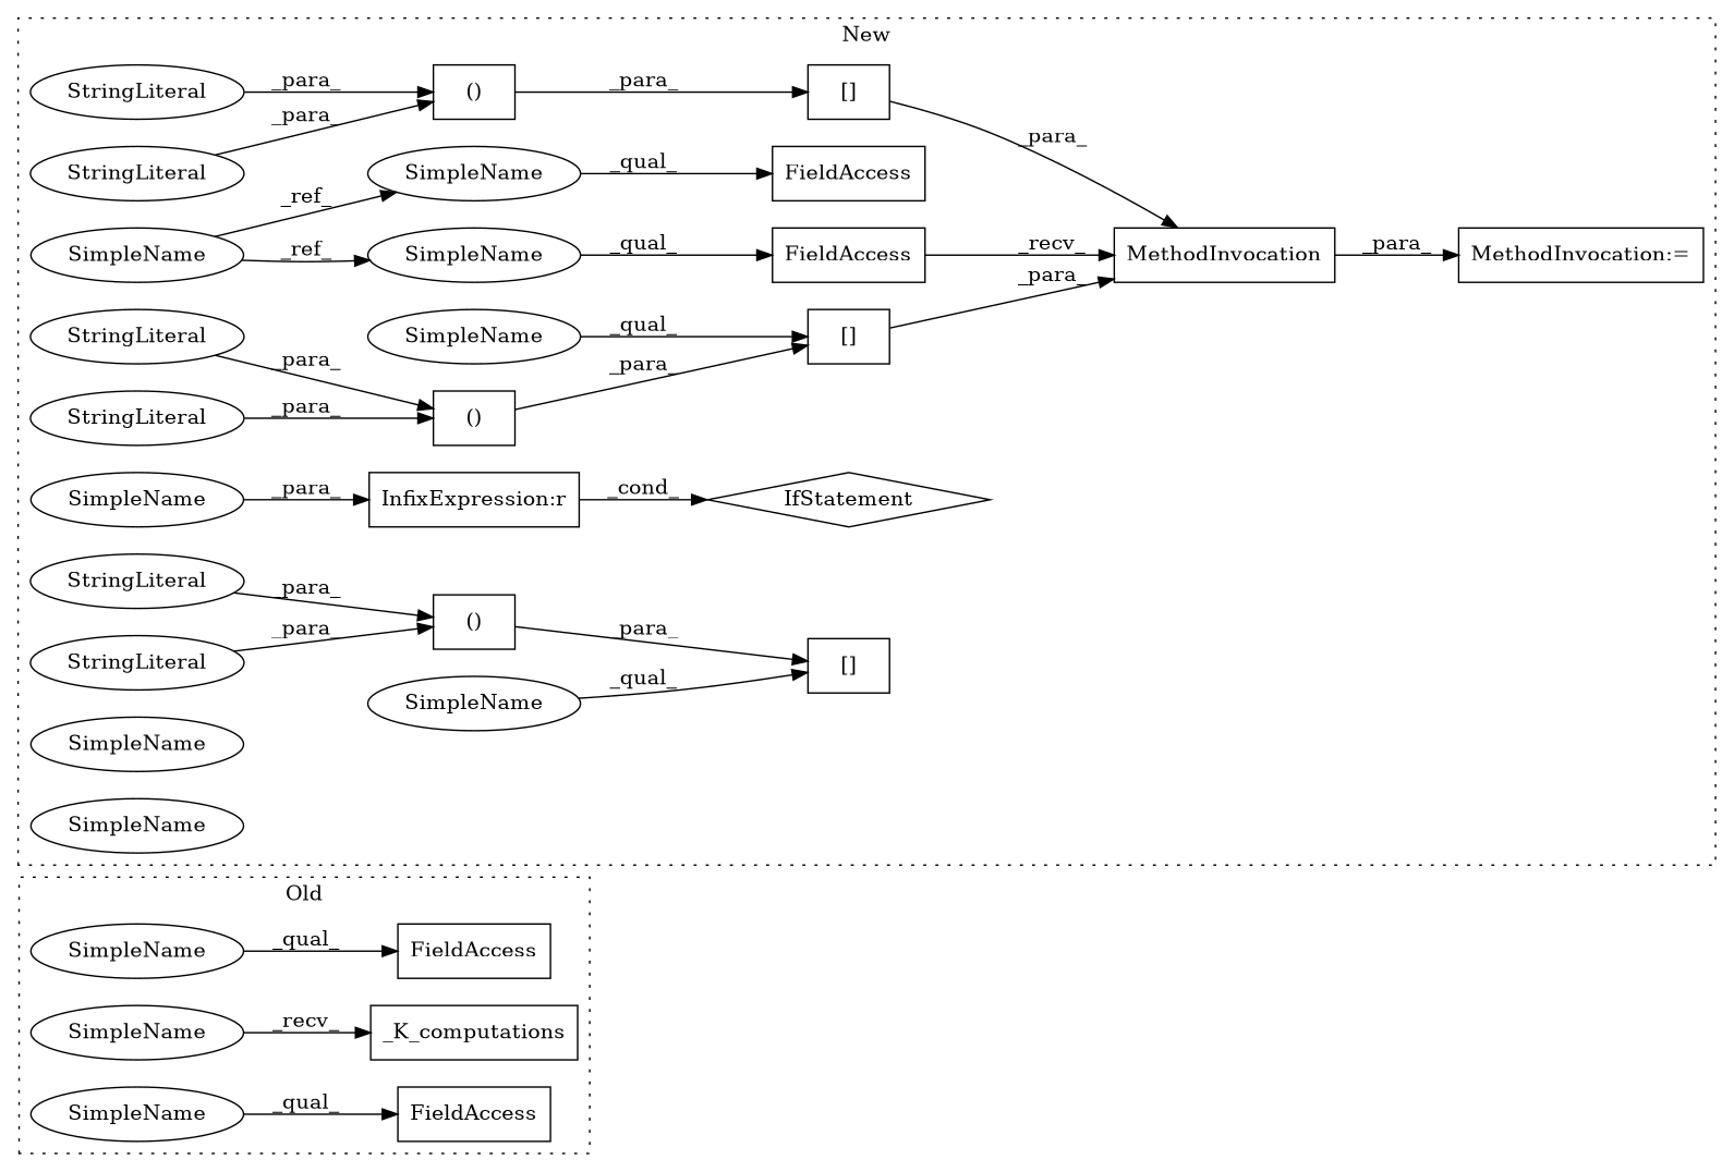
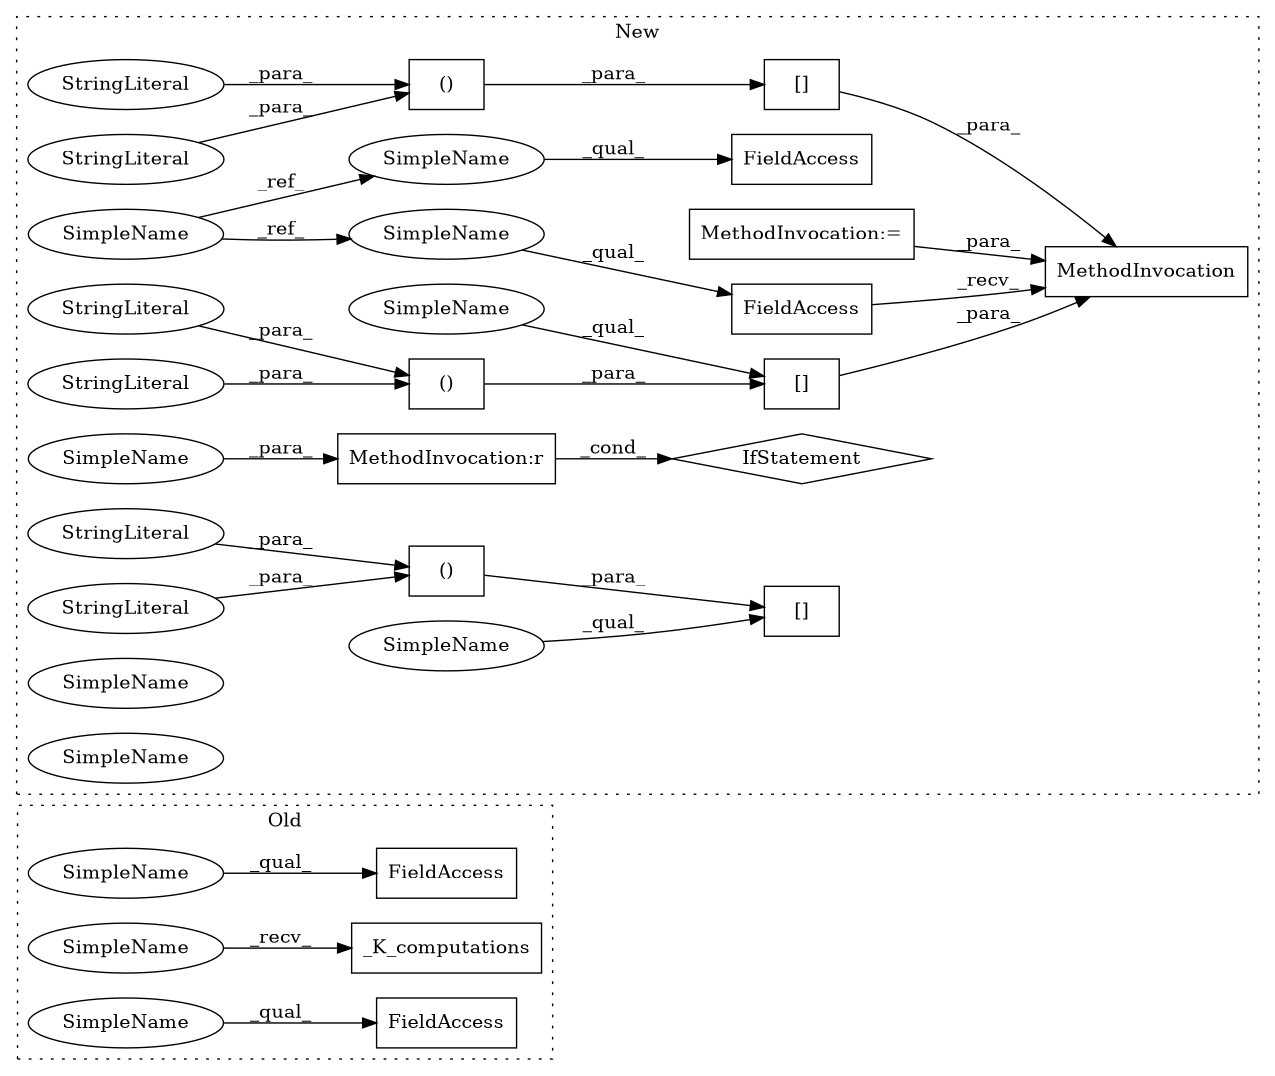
  digraph {
    rankdir=LR
    node [a=42 l=4 s=2843 shape=ellipse]
    n1 [a=32 l="16,1" label=_K_computations s="2794,2814" shape=box]
    n2 [a=22 l=8 label=FieldAccess shape=box]
    n3 [a=22 l=8 label=FieldAccess s=3016 shape=box]
    n4 [label=SimpleName s=3016]
    n5 [label=SimpleName s=2789]
    n6 [label=SimpleName]
    n7 [a=106 l=54 label="()" s=4260 shape=box]
    n8 [a=2 l="8,2" label="[]" s="4252,4314" shape=box]
    n9 [a=45 l=25 label=StringLiteral s=4260]
    n10 [a=32 l="2,1" label=MethodInvocation s="4186,4319" shape=box]
    n11 [a=106 l=54 label="()" s=4195 shape=box]
    n12 [a=2 l="7,2" label="[]" s="4188,4249" shape=box]
    n13 [a=45 l=25 label=StringLiteral s=4195]
    n14 [a=22 l=7 label=FieldAccess s=4178 shape=box]
    n15 [label=SimpleName s=3764]
    n16 [a=22 l=7 label=FieldAccess s=4326 shape=box]
    n17 [a=7 l=1 label="MethodInvocation:=" s=3968 shape=box]
    n18 [a=45 l=16 label=StringLiteral s=4233]
    n19 [a=45 l=16 label=StringLiteral s=4298]
-   n20 [a=27 label="InfixExpression:r" s=3870 shape=box]
+   n20 [a=27 label="MethodInvocation:r" s=3870 shape=box]
    n21 [a=2 l="8,2" label="[]" s="4103,4166" shape=box]
    n22 [a=106 l=55 label="()" s=4111 shape=box]
    n23 [a=45 l=16 label=StringLiteral s=4150]
    n24 [a=45 l=26 label=StringLiteral s=4111]
    n25 [a=25 l="4,2" label=IfStatement s="3864,3878" shape=diamond]
    n26 [l=2 label=SimpleName s=3868]
    n27 [l=2 label=SimpleName s=4252]
    n28 [l=2 label=SimpleName s=4103]
    n29 [l=2 label=SimpleName s=4252]
    n30 [l=2 label=SimpleName s=4103]
    n31 [label=SimpleName s=4326]
    n32 [label=SimpleName s=4178]
    subgraph cluster_1 {
      label=Old
      style=dotted
      n1
      n2
      n3
      n4
      n5
      n6
    }
    subgraph cluster_2 {
      label=New
      style=dotted
      n7
      n8
      n9
      n10
      n11
      n12
      n13
      n14
      n15
      n16
      n17
      n18
      n19
      n20
      n21
      n22
      n23
      n24
      n25
      n26
      n27
      n28
      n29
      n30
      n31
      n32
    }
    n4 -> n3 [label=_qual_]
    n5 -> n1 [label=_recv_]
    n6 -> n2 [label=_qual_]
    n7 -> n8 [label=_para_]
    n8 -> n10 [label=_para_]
    n9 -> n7 [label=_para_]
    n11 -> n12 [label=_para_]
    n12 -> n10 [label=_para_]
    n13 -> n11 [label=_para_]
    n14 -> n10 [label=_recv_]
    n15 -> n31 [label=_ref_]
    n15 -> n32 [label=_ref_]
-   n10 -> n17 [label=_para_]
+   n17 -> n10 [label=_para_]
    n18 -> n11 [label=_para_]
    n19 -> n7 [label=_para_]
    n20 -> n25 [label=_cond_]
    n22 -> n21 [label=_para_]
    n23 -> n22 [label=_para_]
    n24 -> n22 [label=_para_]
    n26 -> n20 [label=_para_]
    n29 -> n8 [label=_qual_]
    n30 -> n21 [label=_qual_]
    n31 -> n16 [label=_qual_]
    n32 -> n14 [label=_qual_]
  }
